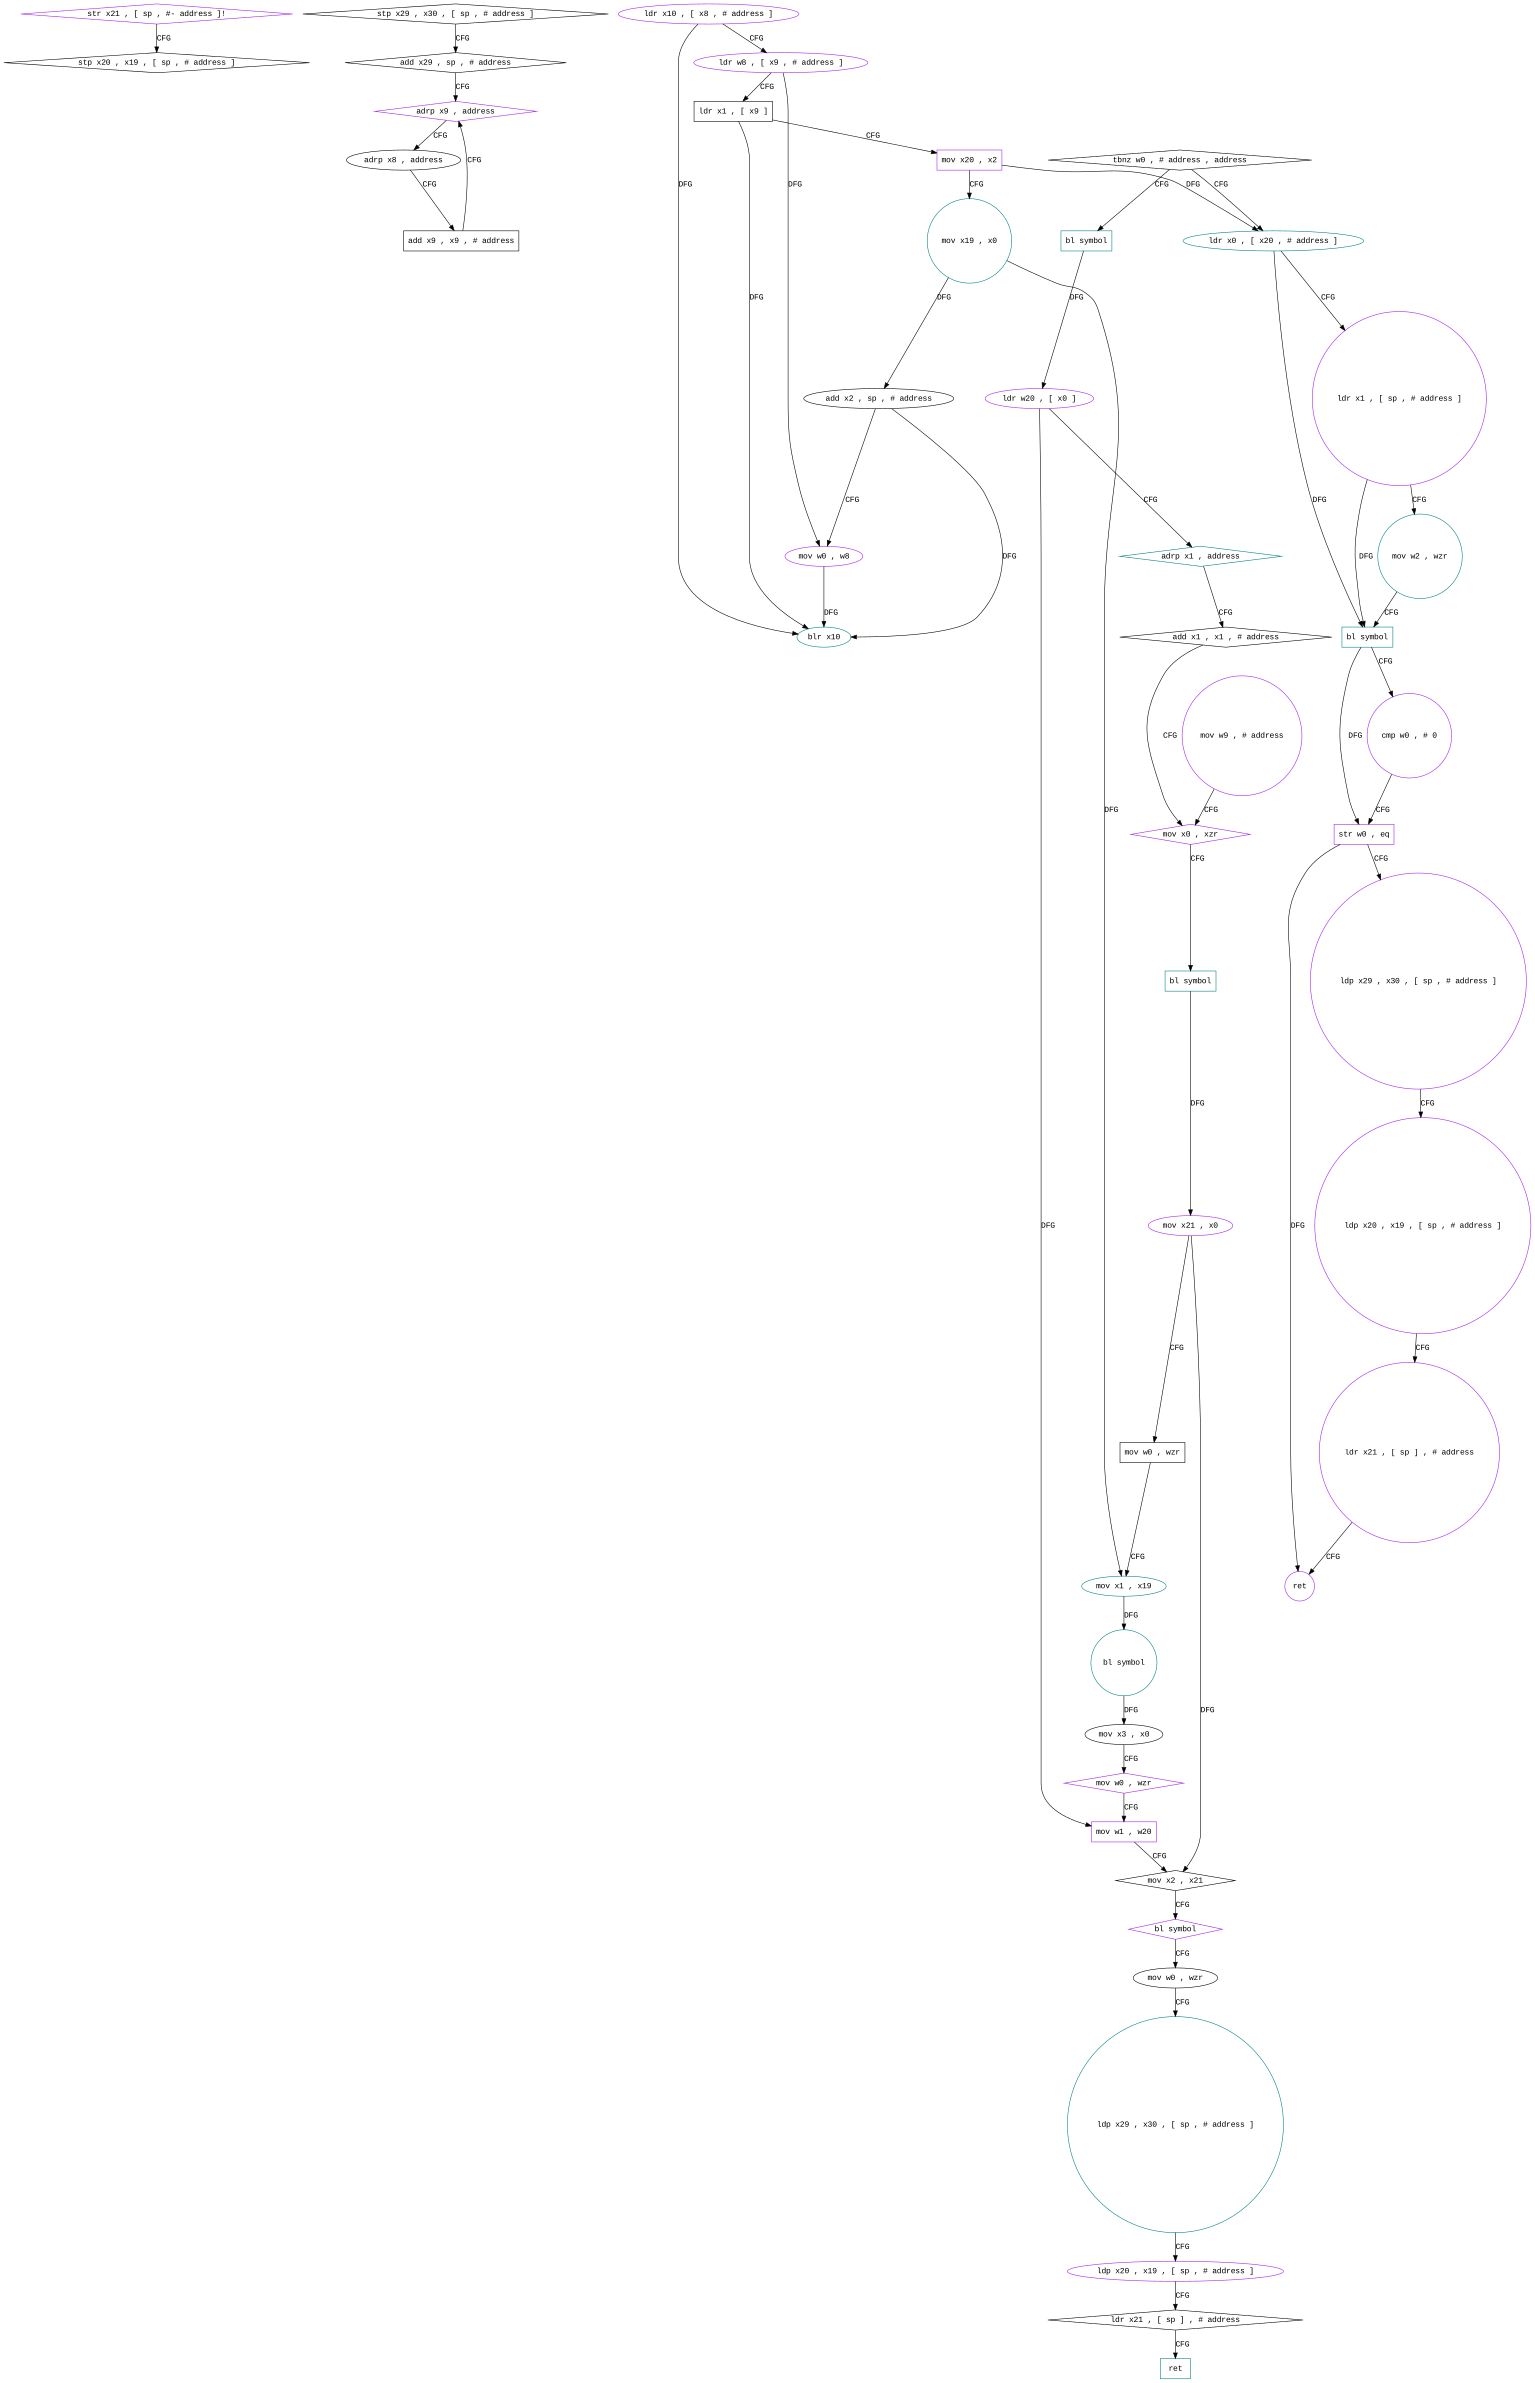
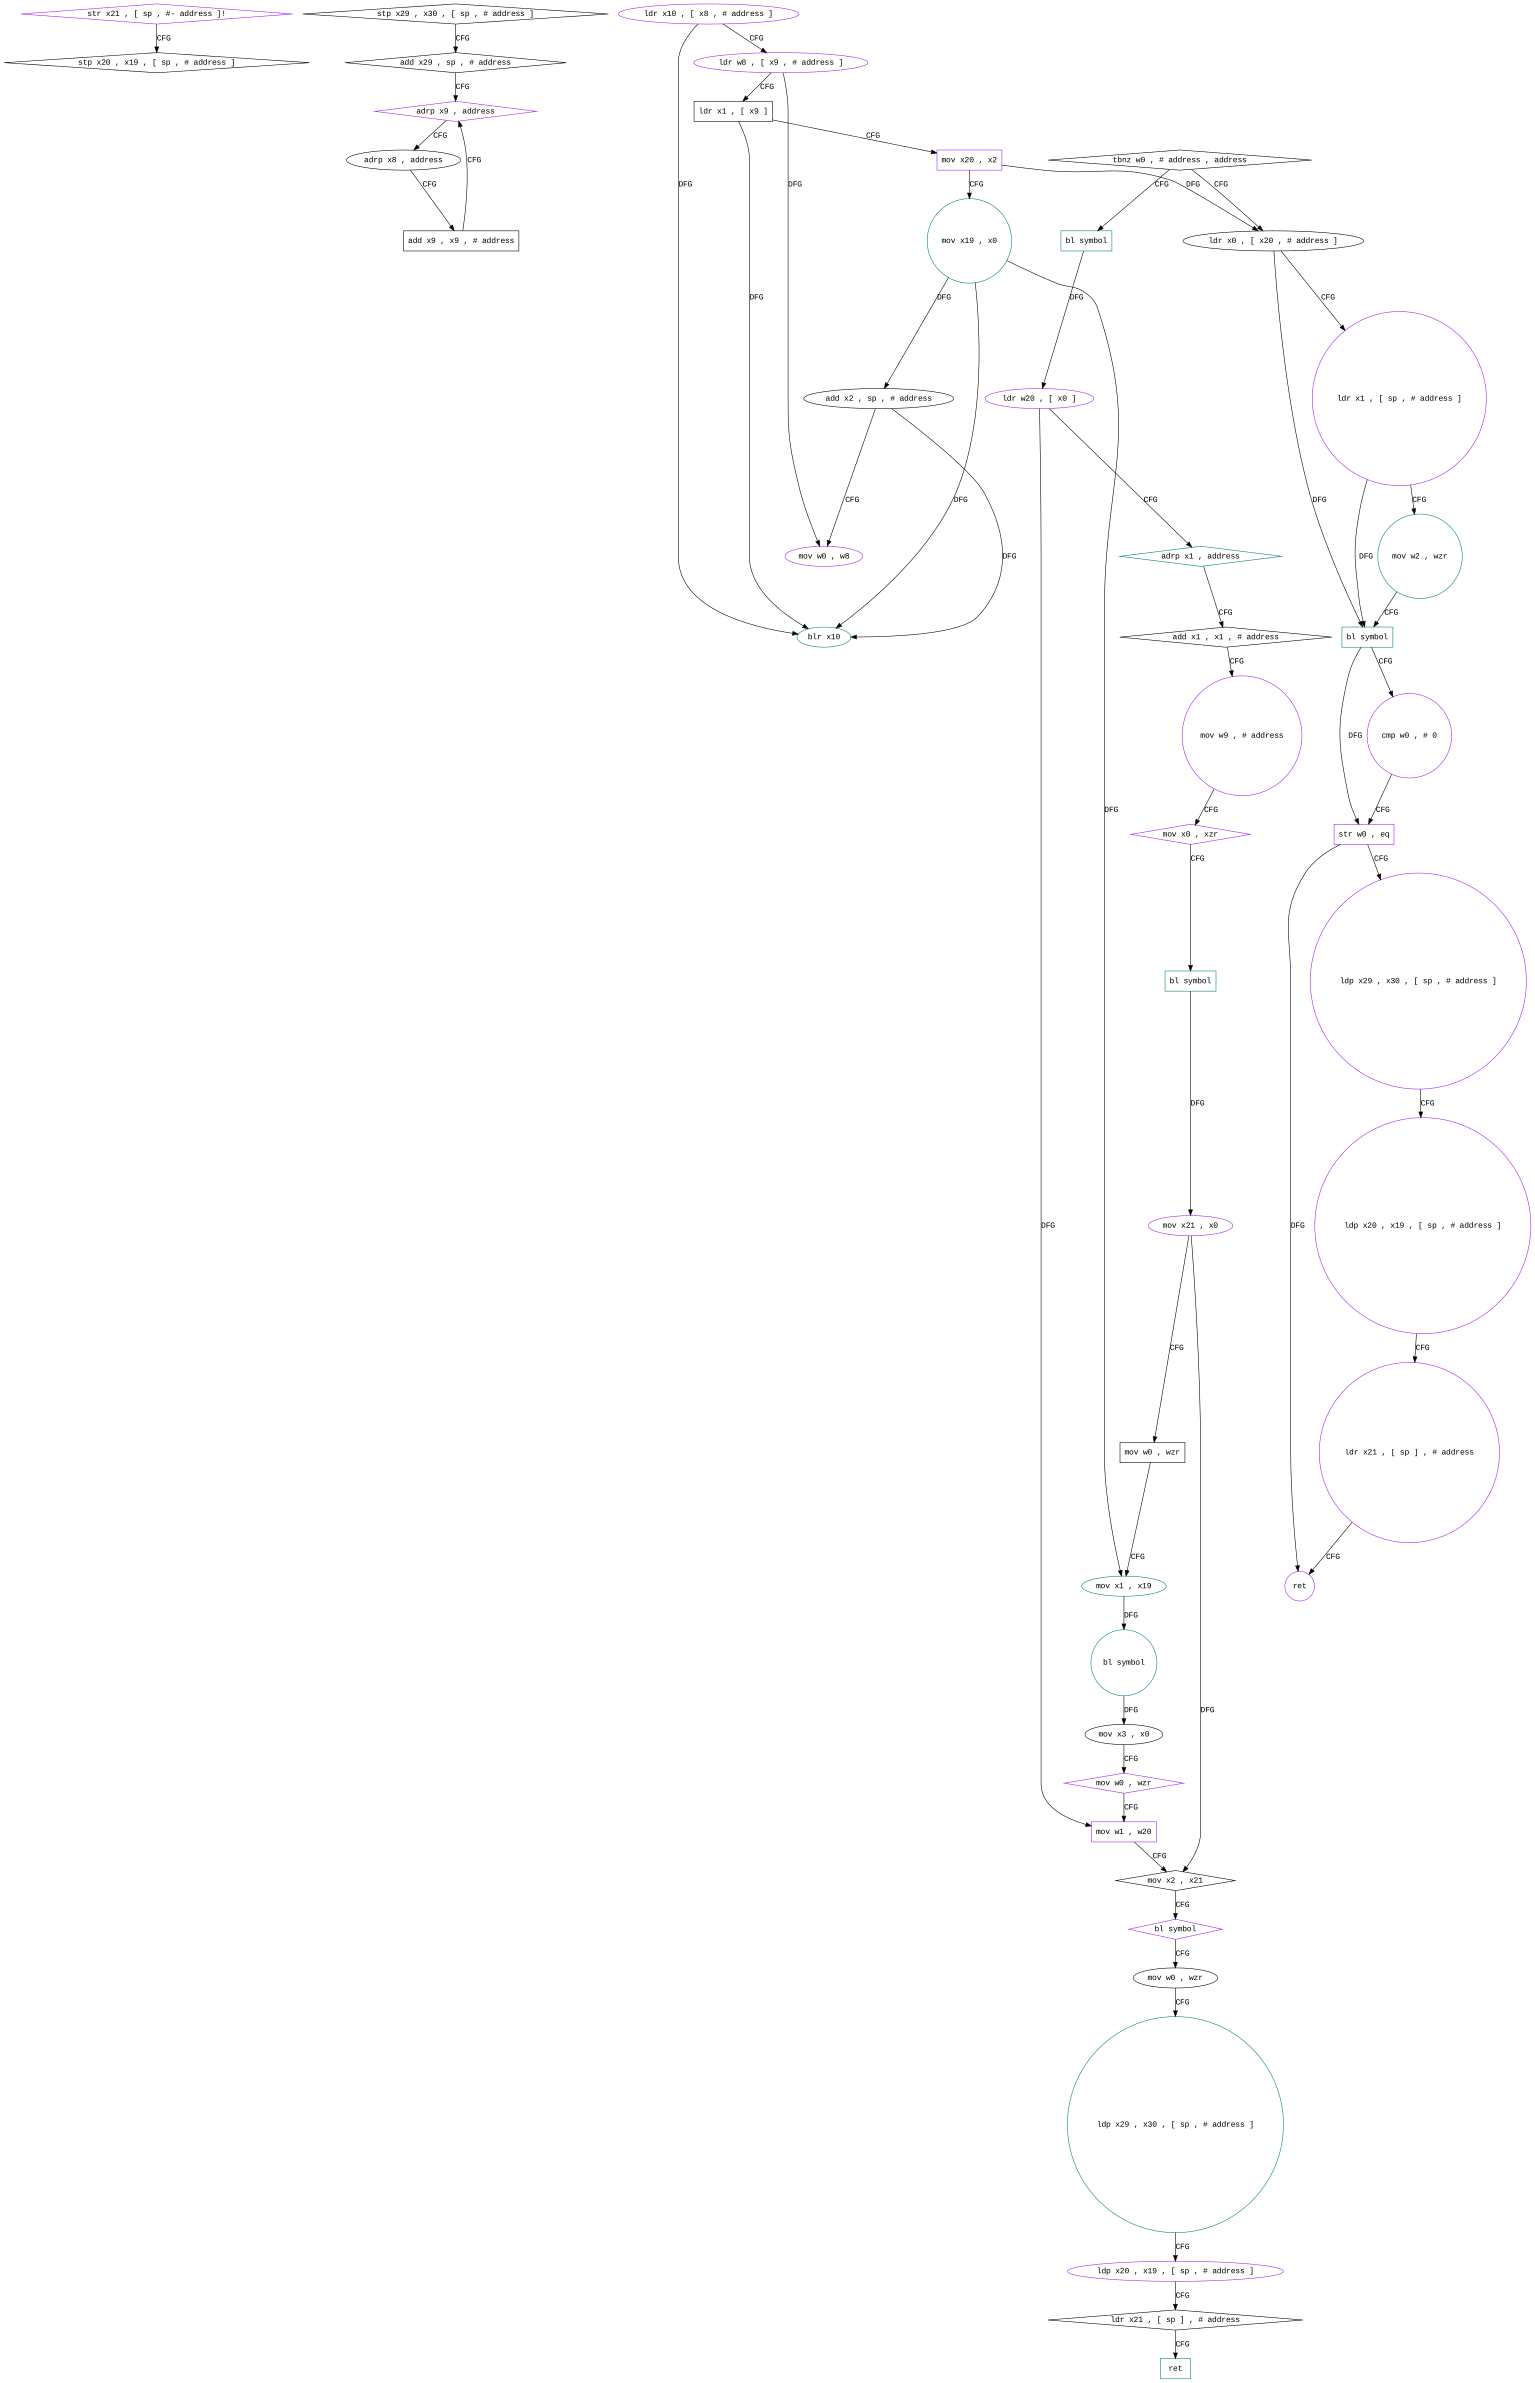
  digraph {
    fontname="Liberation Mono"
    node [color=purple fontname="Liberation Mono" shape=diamond]
    edge [fontname="Liberation Mono"]
    n1 [label="str x21 , [ sp , #- address ]!"]
    n2 [color=black label="stp x20 , x19 , [ sp , # address ]"]
    n3 [color=black label="stp x29 , x30 , [ sp , # address ]"]
    n4 [color=black label="add x29 , sp , # address"]
    n5 [label="adrp x9 , address"]
    n6 [color=black label="adrp x8 , address" shape=ellipse]
    n7 [color=black label="add x9 , x9 , # address" shape=box]
    n8 [label="ldr x10 , [ x8 , # address ]" shape=ellipse]
    n9 [label="ldr w8 , [ x9 , # address ]" shape=ellipse]
    n10 [color=teal label="blr x10" shape=ellipse]
    n11 [color=black label="ldr x1 , [ x9 ]" shape=box]
    n12 [label="mov w0 , w8" shape=ellipse]
    n13 [label="mov x20 , x2" shape=box]
    n14 [color=teal label="mov x19 , x0" shape=circle]
-   n15 [color=teal label="ldr x0 , [ x20 , # address ]" shape=ellipse]
+   n15 [color=black label="ldr x0 , [ x20 , # address ]" shape=ellipse]
    n16 [color=black label="add x2 , sp , # address" shape=ellipse]
    n17 [color=teal label="mov x1 , x19" shape=ellipse]
    n18 [label="ldr x1 , [ sp , # address ]" shape=circle]
    n19 [color=teal label="bl symbol" shape=box]
    n20 [color=teal label="bl symbol" shape=circle]
    n21 [color=black label="tbnz w0 , # address , address"]
    n22 [color=teal label="bl symbol" shape=box]
    n23 [label="ldr w20 , [ x0 ]" shape=ellipse]
    n24 [color=teal label="adrp x1 , address"]
    n25 [label="mov w1 , w20" shape=box]
    n26 [color=teal label="mov w2 , wzr" shape=circle]
    n27 [label="cmp w0 , # 0" shape=circle]
    n28 [label="str w0 , eq" shape=box]
    n29 [color=black label="add x1 , x1 , # address"]
    n30 [color=black label="mov x2 , x21"]
    n31 [label="mov w9 , # address" shape=circle]
    n32 [label="mov x0 , xzr"]
    n33 [color=teal label="bl symbol" shape=box]
    n34 [label="mov x21 , x0" shape=ellipse]
    n35 [color=black label="mov w0 , wzr" shape=box]
    n36 [label="bl symbol"]
    n37 [color=black label="mov x3 , x0" shape=ellipse]
    n38 [label="mov w0 , wzr"]
    n39 [color=black label="mov w0 , wzr" shape=ellipse]
    n40 [color=teal label="ldp x29 , x30 , [ sp , # address ]" shape=circle]
    n41 [label="ldp x20 , x19 , [ sp , # address ]" shape=ellipse]
    n42 [color=black label="ldr x21 , [ sp ] , # address"]
    n43 [color=teal label=ret shape=box]
    n44 [label="ldp x29 , x30 , [ sp , # address ]" shape=circle]
    n45 [label=ret shape=circle]
    n46 [label="ldp x20 , x19 , [ sp , # address ]" shape=circle]
    n47 [label="ldr x21 , [ sp ] , # address" shape=circle]
    n1 -> n2 [label=CFG]
    n3 -> n4 [label=CFG]
    n4 -> n5 [label=CFG]
    n5 -> n6 [label=CFG]
    n6 -> n7 [label=CFG]
    n7 -> n5 [label=CFG]
    n8 -> n9 [label=CFG]
    n8 -> n10 [label=DFG]
    n9 -> n11 [label=CFG]
    n9 -> n12 [label=DFG]
    n11 -> n10 [label=DFG]
    n11 -> n13 [label=CFG]
-   n12 -> n10 [label=DFG]
+   n14 -> n10 [label=DFG]
    n13 -> n14 [label=CFG]
    n13 -> n15 [label=DFG]
    n14 -> n16 [label=DFG]
    n14 -> n17 [label=DFG]
    n15 -> n18 [label=CFG]
    n15 -> n19 [label=DFG]
    n16 -> n10 [label=DFG]
    n16 -> n12 [label=CFG]
    n17 -> n20 [label=DFG]
    n18 -> n19 [label=DFG]
    n18 -> n26 [label=CFG]
    n19 -> n27 [label=CFG]
    n19 -> n28 [label=DFG]
    n20 -> n37 [label=DFG]
    n21 -> n15 [label=CFG]
    n21 -> n22 [label=CFG]
    n22 -> n23 [label=DFG]
    n23 -> n24 [label=CFG]
    n23 -> n25 [label=DFG]
    n24 -> n29 [label=CFG]
    n25 -> n30 [label=CFG]
    n26 -> n19 [label=CFG]
    n27 -> n28 [label=CFG]
    n28 -> n44 [label=CFG]
    n28 -> n45 [label=DFG]
-   n29 -> n32 [label=CFG]
+   n29 -> n31 [label=CFG]
    n30 -> n36 [label=CFG]
    n31 -> n32 [label=CFG]
    n32 -> n33 [label=CFG]
    n33 -> n34 [label=DFG]
    n34 -> n30 [label=DFG]
    n34 -> n35 [label=CFG]
    n35 -> n17 [label=CFG]
    n36 -> n39 [label=CFG]
    n37 -> n38 [label=CFG]
    n38 -> n25 [label=CFG]
    n39 -> n40 [label=CFG]
    n40 -> n41 [label=CFG]
    n41 -> n42 [label=CFG]
    n42 -> n43 [label=CFG]
    n44 -> n46 [label=CFG]
    n46 -> n47 [label=CFG]
    n47 -> n45 [label=CFG]
  }
